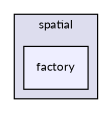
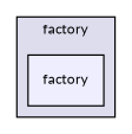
  digraph {
    compound=true
    fontname=Lato
    n1 [fillcolor="#eeeeff" fontname=Lato fontsize=10 label=factory pencolor=black shape=box style=filled]
    subgraph cluster_1 {
      bgcolor="#ddddee"
      fontsize=10
-     label=spatial
+     label=factory
      pencolor=black
      n1
    }
  }
